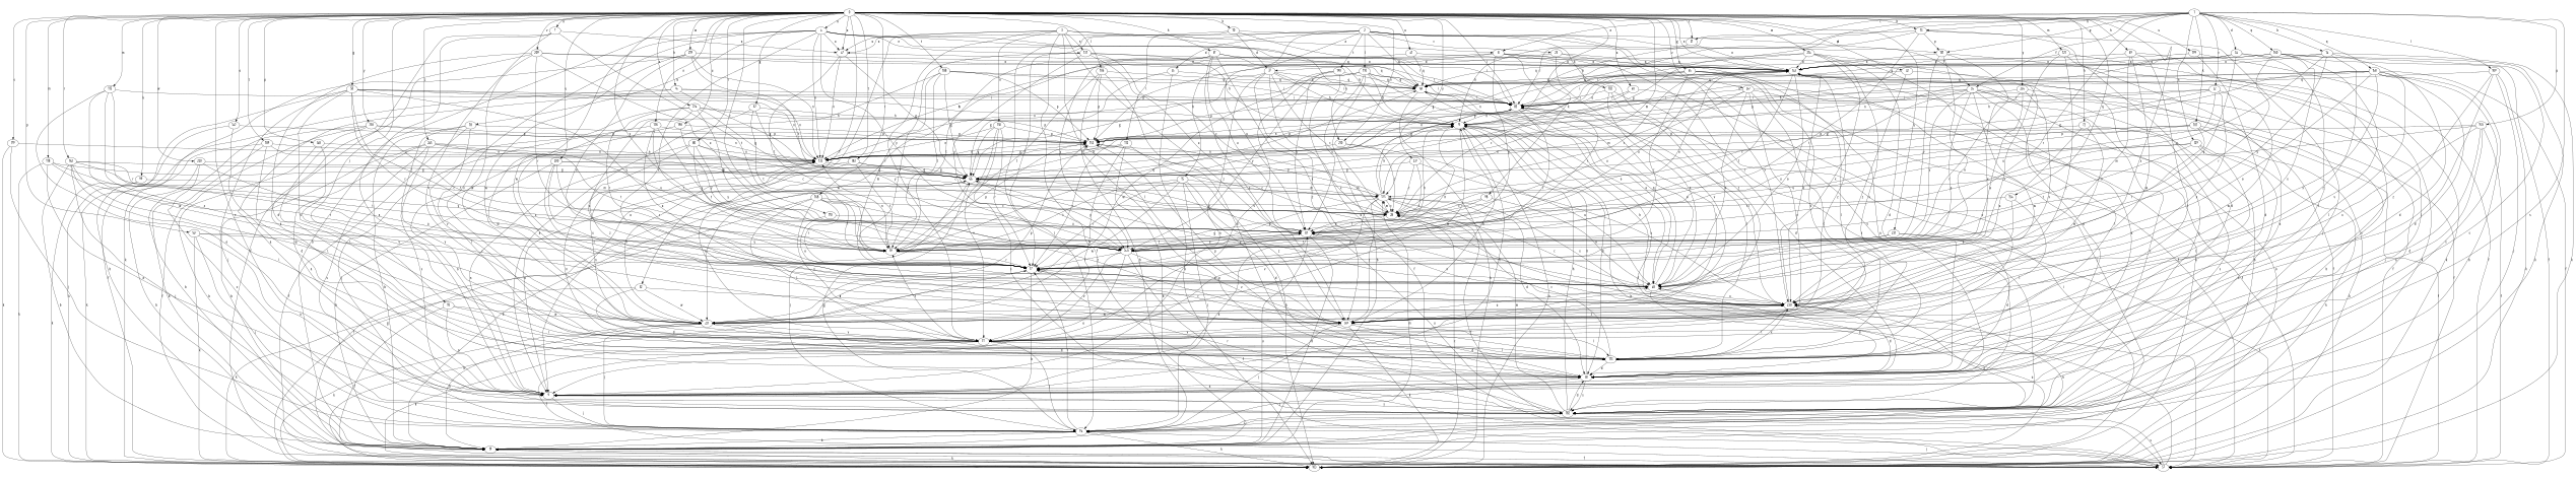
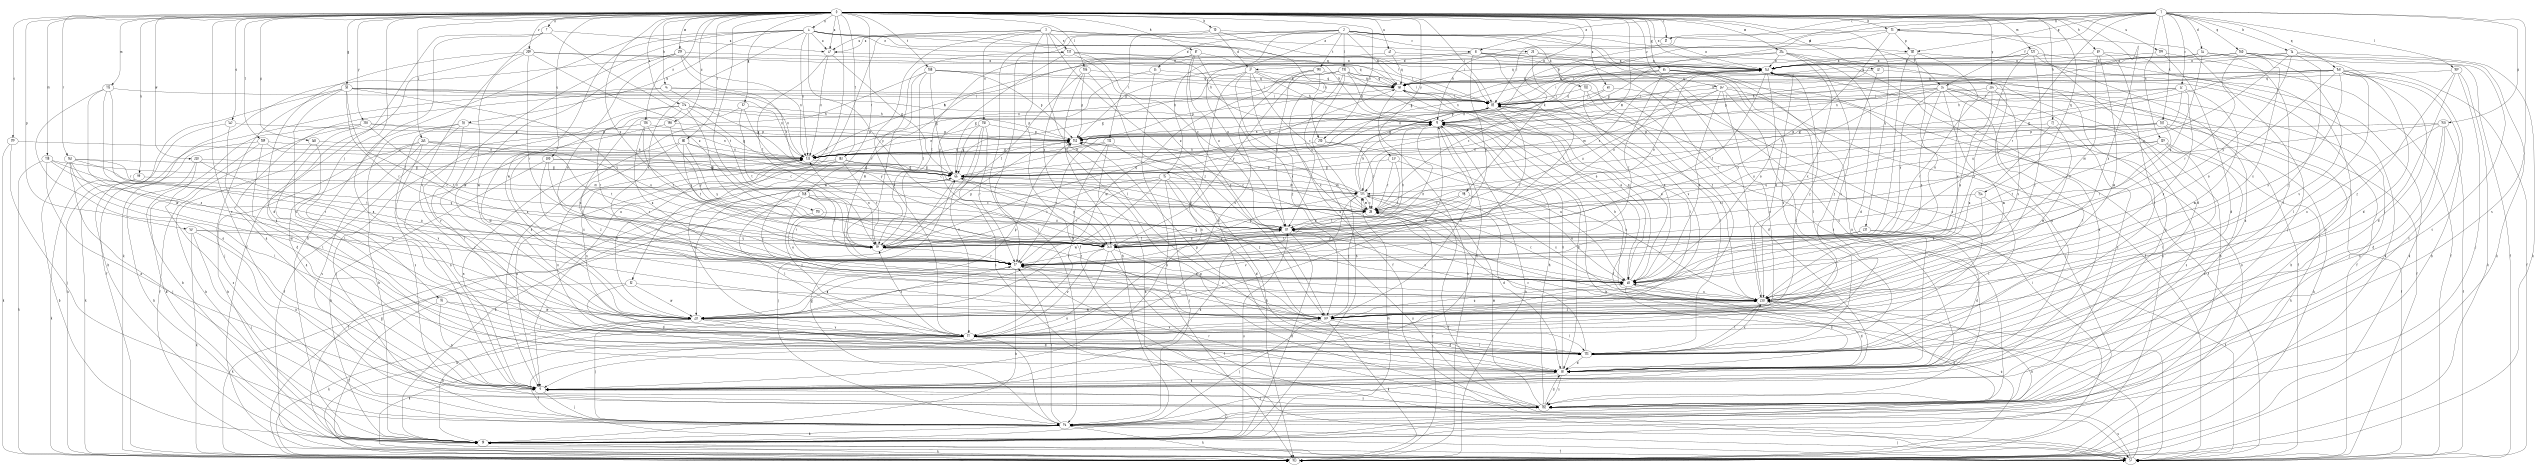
  strict digraph {
    fontname="Fira Sans"
    node [fontname="Fira Sans"]
    edge [fontname="Fira Sans"]
    0
    4
    7
    10
    13
    21
    32
    40
    41
    47
    52
    58
    62
    65
    67
    69
    72
    74
    80
    85
    93
    98
    99
    106
    115
    118
    121
    123
    128
    142
    143
    147
    148
    154
    162
    168
    170
    179
    182
    183
    188
    189
    198
    199
    200
    209
    210
    214
    219
    220
    224
    230
    231
    234
    237
    238
    240
    245
    247
    75
    161
    131
    211
    18
    19
    133
    221
    9
    57
    191
    151
    37
    94
    66
    38
    249
    103
    171
    113
    28
    201
    152
    48
    1
    8
    14
    22
    34
    55
    101
    109
    129
    150
    158
    160
    2
    15
    25
    35
    102
    110
    112
    190
    3
    130
    0 -> 4 [label=a]
    0 -> 7 [label=a]
    0 -> 10 [label=b]
    0 -> 13 [label=b]
    0 -> 21 [label=c]
    0 -> 32 [label=d]
    0 -> 40 [label=e]
    0 -> 41 [label=e]
    0 -> 47 [label=e]
    0 -> 52 [label=f]
    0 -> 58 [label=g]
    0 -> 62 [label=g]
    0 -> 65 [label=g]
    0 -> 67 [label=h]
    0 -> 69 [label=h]
    0 -> 72 [label=h]
    0 -> 74 [label=h]
    0 -> 80 [label=i]
    0 -> 85 [label=i]
    0 -> 93 [label=j]
    0 -> 98 [label=k]
    0 -> 99 [label=k]
    0 -> 106 [label=l]
    0 -> 115 [label=m]
    0 -> 118 [label=m]
    0 -> 121 [label=m]
    0 -> 123 [label=m]
    0 -> 128 [label=n]
    0 -> 142 [label=o]
    0 -> 143 [label=o]
    0 -> 147 [label=p]
    0 -> 148 [label=p]
    0 -> 154 [label=q]
    0 -> 162 [label=r]
    0 -> 168 [label=r]
    0 -> 170 [label=r]
    0 -> 179 [label=s]
    0 -> 182 [label=s]
    0 -> 183 [label=t]
    0 -> 188 [label=t]
    0 -> 189 [label=t]
    0 -> 198 [label=u]
    0 -> 199 [label=u]
    0 -> 200 [label=u]
    0 -> 209 [label=v]
    0 -> 210 [label=v]
    0 -> 214 [label=w]
    0 -> 219 [label=w]
    0 -> 220 [label=w]
    0 -> 224 [label=x]
    0 -> 230 [label=x]
    0 -> 231 [label=y]
    0 -> 234 [label=y]
    0 -> 237 [label=y]
    0 -> 238 [label=y]
    0 -> 240 [label=y]
    0 -> 245 [label=z]
    0 -> 247 [label=z]
    4 -> 47 [label=e]
    4 -> 85 [label=i]
    4 -> 230 [label=x]
    4 -> 240 [label=y]
    4 -> 75 [label=h]
    4 -> 161 [label=q]
    4 -> 131 [label=n]
    4 -> 211 [label=v]
    4 -> 18 [label=b]
    4 -> 19 [label=b]
    4 -> 133 [label=n]
    4 -> 221 [label=w]
    7 -> 47 [label=e]
    7 -> 211 [label=v]
    7 -> 9 [label=a]
    7 -> 57 [label=f]
    7 -> 191 [label=t]
    10 -> 47 [label=e]
    10 -> 85 [label=i]
    10 -> 151 [label=p]
    10 -> 37 [label=d]
    10 -> 94 [label=j]
    13 -> 85 [label=i]
    13 -> 191 [label=t]
    13 -> 151 [label=p]
    13 -> 94 [label=j]
    13 -> 66 [label=g]
    13 -> 38 [label=d]
    21 -> 143 [label=o]
    21 -> 75 [label=h]
    32 -> 161 [label=q]
    32 -> 9 [label=a]
    32 -> 249 [label=z]
    40 -> 85 [label=i]
    40 -> 211 [label=v]
    40 -> 66 [label=g]
    41 -> 143 [label=o]
    41 -> 161 [label=q]
    41 -> 221 [label=w]
    47 -> 143 [label=o]
    47 -> 133 [label=n]
    47 -> 191 [label=t]
    47 -> 66 [label=g]
    52 -> 230 [label=x]
    52 -> 221 [label=w]
    52 -> 38 [label=d]
    52 -> 103 [label=k]
    58 -> 85 [label=i]
    58 -> 240 [label=y]
    58 -> 75 [label=h]
    58 -> 211 [label=v]
    58 -> 19 [label=b]
    58 -> 133 [label=n]
    58 -> 191 [label=t]
    58 -> 94 [label=j]
    58 -> 171 [label=r]
    62 -> 230 [label=x]
    62 -> 240 [label=y]
    62 -> 75 [label=h]
    62 -> 191 [label=t]
    65 -> 85 [label=i]
    65 -> 161 [label=q]
    65 -> 211 [label=v]
    65 -> 9 [label=a]
    65 -> 57 [label=f]
    65 -> 171 [label=r]
    65 -> 113 [label=l]
    65 -> 28 [label=c]
    67 -> 85 [label=i]
-   67 -> 143 [label=o]
+   121 -> 143 [label=o]
    67 -> 230 [label=x]
    67 -> 240 [label=y]
    67 -> 191 [label=t]
    67 -> 249 [label=z]
    67 -> 201 [label=u]
    69 -> 143 [label=o]
    69 -> 182 [label=s]
    69 -> 230 [label=x]
    69 -> 221 [label=w]
    69 -> 113 [label=l]
    72 -> 182 [label=s]
    72 -> 221 [label=w]
    72 -> 152 [label=p]
    72 -> 48 [label=e]
    74 -> 85 [label=i]
    74 -> 133 [label=n]
    74 -> 9 [label=a]
    74 -> 57 [label=f]
    74 -> 66 [label=g]
    80 -> 240 [label=y]
    80 -> 133 [label=n]
    80 -> 9 [label=a]
    80 -> 191 [label=t]
    80 -> 249 [label=z]
    80 -> 28 [label=c]
    85 -> 75 [label=h]
    85 -> 133 [label=n]
    85 -> 171 [label=r]
    85 -> 48 [label=e]
    93 -> 221 [label=w]
    93 -> 9 [label=a]
    93 -> 57 [label=f]
    93 -> 113 [label=l]
    98 -> 191 [label=t]
    98 -> 28 [label=c]
    98 -> 48 [label=e]
    99 -> 123 [label=m]
    99 -> 103 [label=k]
    106 -> 161 [label=q]
    106 -> 19 [label=b]
    106 -> 191 [label=t]
    106 -> 38 [label=d]
    106 -> 152 [label=p]
    115 -> 85 [label=i]
    115 -> 221 [label=w]
    115 -> 9 [label=a]
    115 -> 249 [label=z]
    115 -> 171 [label=r]
    118 -> 9 [label=a]
    118 -> 191 [label=t]
    118 -> 66 [label=g]
    118 -> 103 [label=k]
    118 -> 171 [label=r]
    121 -> 85 [label=i]
    121 -> 230 [label=x]
    121 -> 9 [label=a]
    121 -> 249 [label=z]
    121 -> 103 [label=k]
    123 -> 85 [label=i]
    123 -> 230 [label=x]
    123 -> 240 [label=y]
    123 -> 75 [label=h]
    123 -> 211 [label=v]
    123 -> 57 [label=f]
    123 -> 38 [label=d]
    123 -> 249 [label=z]
    123 -> 28 [label=c]
    123 -> 152 [label=p]
    128 -> 240 [label=y]
    128 -> 191 [label=t]
    128 -> 94 [label=j]
    128 -> 152 [label=p]
    128 -> 48 [label=e]
    142 -> 38 [label=d]
    142 -> 103 [label=k]
    142 -> 152 [label=p]
    143 -> 161 [label=q]
    143 -> 19 [label=b]
    143 -> 9 [label=a]
    143 -> 57 [label=f]
    143 -> 191 [label=t]
    143 -> 249 [label=z]
    143 -> 28 [label=c]
    143 -> 201 [label=u]
    143 -> 48 [label=e]
    147 -> 240 [label=y]
    147 -> 9 [label=a]
    147 -> 94 [label=j]
    147 -> 103 [label=k]
    147 -> 171 [label=r]
    148 -> 211 [label=v]
    148 -> 19 [label=b]
    148 -> 133 [label=n]
    154 -> 113 [label=l]
    154 -> 28 [label=c]
    154 -> 48 [label=e]
    162 -> 240 [label=y]
    162 -> 19 [label=b]
    162 -> 221 [label=w]
    162 -> 94 [label=j]
    162 -> 66 [label=g]
    162 -> 113 [label=l]
    162 -> 28 [label=c]
    168 -> 211 [label=v]
    168 -> 57 [label=f]
    168 -> 191 [label=t]
    168 -> 249 [label=z]
    168 -> 171 [label=r]
    168 -> 113 [label=l]
    168 -> 28 [label=c]
    170 -> 201 [label=u]
    170 -> 48 [label=e]
    179 -> 133 [label=v]
    179 -> 94 [label=j]
    179 -> 103 [label=k]
    182 -> 123 [label=m]
    182 -> 75 [label=h]
    182 -> 94 [label=j]
    182 -> 38 [label=d]
    182 -> 171 [label=r]
    182 -> 201 [label=u]
    182 -> 152 [label=p]
    183 -> 211 [label=v]
    183 -> 9 [label=a]
    183 -> 191 [label=t]
    183 -> 66 [label=g]
    183 -> 28 [label=c]
    188 -> 85 [label=i]
    188 -> 161 [label=q]
    188 -> 9 [label=a]
    188 -> 191 [label=t]
    188 -> 66 [label=g]
    188 -> 171 [label=r]
    188 -> 152 [label=p]
    189 -> 19 [label=b]
    189 -> 133 [label=n]
    189 -> 103 [label=k]
    189 -> 113 [label=l]
    189 -> 28 [label=c]
    198 -> 240 [label=y]
    198 -> 221 [label=w]
    198 -> 152 [label=p]
    199 -> 143 [label=o]
    199 -> 57 [label=f]
    199 -> 38 [label=d]
    200 -> 123 [label=m]
    200 -> 230 [label=x]
    200 -> 19 [label=b]
    200 -> 66 [label=g]
-   200 -> 249 [label=z]
+   183 -> 249 [label=z]
    200 -> 171 [label=r]
    209 -> 143 [label=o]
    209 -> 161 [label=q]
    209 -> 221 [label=w]
    209 -> 9 [label=a]
    209 -> 38 [label=d]
    209 -> 171 [label=r]
    209 -> 201 [label=u]
    210 -> 133 [label=n]
    210 -> 28 [label=c]
    210 -> 48 [label=e]
    214 -> 143 [label=o]
    214 -> 230 [label=x]
    214 -> 161 [label=q]
    214 -> 211 [label=v]
    214 -> 133 [label=n]
    214 -> 9 [label=a]
    214 -> 38 [label=d]
    219 -> 143 [label=o]
    219 -> 133 [label=n]
    219 -> 221 [label=w]
    219 -> 103 [label=k]
    219 -> 28 [label=c]
    219 -> 48 [label=e]
    220 -> 182 [label=s]
    220 -> 19 [label=b]
    220 -> 66 [label=g]
    220 -> 48 [label=e]
    224 -> 75 [label=h]
    224 -> 211 [label=v]
    224 -> 66 [label=g]
    224 -> 249 [label=z]
    224 -> 171 [label=r]
    224 -> 201 [label=u]
    224 -> 152 [label=p]
    230 -> 85 [label=i]
    230 -> 143 [label=o]
    230 -> 75 [label=h]
    230 -> 19 [label=b]
    230 -> 221 [label=w]
    230 -> 38 [label=d]
    230 -> 249 [label=z]
    230 -> 113 [label=l]
    231 -> 240 [label=y]
    231 -> 57 [label=f]
    231 -> 191 [label=t]
    231 -> 38 [label=d]
    234 -> 85 [label=i]
    234 -> 230 [label=x]
    234 -> 94 [label=j]
    234 -> 171 [label=r]
    234 -> 48 [label=e]
    237 -> 230 [label=x]
    237 -> 191 [label=t]
    237 -> 66 [label=g]
    237 -> 28 [label=c]
    238 -> 19 [label=b]
    238 -> 133 [label=n]
    238 -> 57 [label=f]
    238 -> 191 [label=t]
    238 -> 113 [label=l]
    238 -> 152 [label=p]
    240 -> 75 [label=h]
    240 -> 211 [label=v]
    240 -> 9 [label=a]
    240 -> 57 [label=f]
    240 -> 249 [label=z]
    240 -> 171 [label=r]
    240 -> 201 [label=u]
    245 -> 182 [label=s]
    245 -> 211 [label=v]
    245 -> 19 [label=b]
    245 -> 133 [label=n]
    245 -> 9 [label=a]
    245 -> 191 [label=t]
    245 -> 201 [label=u]
    247 -> 85 [label=i]
    247 -> 123 [label=m]
    247 -> 211 [label=v]
    247 -> 57 [label=f]
    247 -> 94 [label=j]
    247 -> 113 [label=l]
    247 -> 201 [label=u]
    247 -> 48 [label=e]
    75 -> 143 [label=o]
    75 -> 221 [label=w]
    75 -> 9 [label=h]
    75 -> 38 [label=d]
    75 -> 152 [label=p]
    161 -> 85 [label=i]
    161 -> 57 [label=f]
    161 -> 103 [label=k]
    161 -> 152 [label=p]
    161 -> 48 [label=e]
    131 -> 143 [label=o]
    131 -> 240 [label=y]
    131 -> 75 [label=h]
    131 -> 171 [label=r]
    131 -> 28 [label=c]
    131 -> 201 [label=u]
    211 -> 57 [label=f]
    211 -> 191 [label=t]
    211 -> 94 [label=j]
    211 -> 103 [label=k]
    211 -> 113 [label=l]
    18 -> 182 [label=s]
    18 -> 19 [label=b]
    18 -> 57 [label=f]
    18 -> 113 [label=l]
    18 -> 152 [label=p]
    19 -> 123 [label=m]
    19 -> 57 [label=f]
    19 -> 103 [label=k]
    19 -> 201 [label=u]
    133 -> 66 [label=g]
    133 -> 152 [label=p]
    221 -> 211 [label=v]
    221 -> 19 [label=b]
    221 -> 133 [label=n]
    221 -> 94 [label=j]
    221 -> 38 [label=d]
    221 -> 103 [label=k]
    221 -> 171 [label=r]
    221 -> 152 [label=p]
    9 -> 182 [label=s]
    9 -> 133 [label=n]
    9 -> 94 [label=j]
    57 -> 182 [label=s]
    57 -> 75 [label=h]
    57 -> 94 [label=j]
    191 -> 161 [label=q]
    191 -> 133 [label=n]
    191 -> 171 [label=r]
    191 -> 152 [label=p]
    151 -> 143 [label=o]
    151 -> 230 [label=x]
    151 -> 240 [label=y]
    151 -> 103 [label=k]
    151 -> 48 [label=e]
    37 -> 85 [label=i]
    37 -> 230 [label=x]
    37 -> 75 [label=h]
    37 -> 161 [label=q]
    37 -> 9 [label=a]
    37 -> 66 [label=g]
    37 -> 249 [label=z]
    37 -> 28 [label=c]
    94 -> 230 [label=x]
    94 -> 19 [label=b]
    94 -> 66 [label=g]
    94 -> 103 [label=k]
    94 -> 171 [label=r]
    66 -> 123 [label=m]
    66 -> 143 [label=o]
    66 -> 240 [label=y]
    66 -> 75 [label=h]
    66 -> 19 [label=b]
    66 -> 94 [label=j]
    38 -> 182 [label=s]
    38 -> 75 [label=h]
    38 -> 133 [label=n]
    38 -> 9 [label=a]
    38 -> 94 [label=j]
    249 -> 85 [label=i]
    249 -> 75 [label=h]
    249 -> 211 [label=v]
    249 -> 94 [label=j]
    249 -> 38 [label=d]
    249 -> 103 [label=k]
    249 -> 171 [label=r]
    249 -> 113 [label=l]
    249 -> 48 [label=e]
    103 -> 85 [label=i]
    103 -> 143 [label=o]
    103 -> 75 [label=h]
    103 -> 66 [label=g]
    103 -> 28 [label=c]
    103 -> 48 [label=e]
    171 -> 75 [label=h]
    171 -> 19 [label=b]
    171 -> 103 [label=k]
    171 -> 48 [label=e]
    113 -> 230 [label=x]
    113 -> 133 [label=n]
    113 -> 38 [label=d]
    113 -> 28 [label=c]
    113 -> 152 [label=p]
    28 -> 123 [label=m]
    28 -> 201 [label=u]
    201 -> 143 [label=o]
    201 -> 230 [label=x]
    201 -> 240 [label=y]
    201 -> 19 [label=b]
    201 -> 9 [label=a]
    201 -> 191 [label=t]
    201 -> 66 [label=g]
    152 -> 133 [label=n]
    152 -> 48 [label=e]
    48 -> 230 [label=x]
    48 -> 161 [label=q]
    48 -> 66 [label=g]
    48 -> 38 [label=d]
    48 -> 28 [label=c]
    1 -> 13 [label=b]
    1 -> 21 [label=c]
    1 -> 182 [label=s]
    1 -> 75 [label=h]
    1 -> 151 [label=p]
    1 -> 66 [label=g]
    1 -> 171 [label=r]
    1 -> 8 [label=a]
    1 -> 14 [label=b]
    1 -> 22 [label=c]
    1 -> 34 [label=d]
    1 -> 55 [label=f]
    1 -> 101 [label=k]
    1 -> 109 [label=l]
    1 -> 129 [label=n]
    1 -> 150 [label=p]
    1 -> 158 [label=q]
    1 -> 160 [label=q]
    8 -> 182 [label=s]
    8 -> 240 [label=y]
    8 -> 133 [label=n]
    8 -> 37 [label=d]
    8 -> 249 [label=z]
    8 -> 103 [label=k]
    8 -> 171 [label=r]
    14 -> 143 [label=o]
    14 -> 240 [label=y]
    14 -> 75 [label=h]
    14 -> 38 [label=d]
    14 -> 249 [label=z]
    14 -> 103 [label=k]
    14 -> 201 [label=u]
    22 -> 85 [label=i]
    22 -> 230 [label=x]
    22 -> 75 [label=h]
    22 -> 221 [label=w]
    22 -> 66 [label=g]
    22 -> 201 [label=u]
    34 -> 143 [label=o]
    34 -> 240 [label=y]
    34 -> 133 [label=n]
    34 -> 57 [label=f]
    34 -> 113 [label=l]
    55 -> 85 [label=i]
    55 -> 182 [label=s]
    55 -> 240 [label=y]
    55 -> 19 [label=b]
    55 -> 221 [label=w]
    55 -> 57 [label=f]
    55 -> 113 [label=l]
    55 -> 28 [label=c]
    55 -> 152 [label=p]
    55 -> 48 [label=e]
    101 -> 57 [label=f]
    101 -> 103 [label=k]
    101 -> 171 [label=r]
    101 -> 28 [label=c]
    101 -> 201 [label=u]
    101 -> 152 [label=p]
    109 -> 161 [label=q]
    109 -> 94 [label=j]
    109 -> 249 [label=z]
    109 -> 103 [label=k]
    109 -> 113 [label=l]
    129 -> 182 [label=s]
    129 -> 133 [label=n]
    129 -> 191 [label=t]
    129 -> 103 [label=k]
    129 -> 113 [label=l]
    129 -> 201 [label=u]
    150 -> 123 [label=m]
    150 -> 230 [label=x]
    150 -> 9 [label=a]
    150 -> 57 [label=f]
    150 -> 38 [label=d]
    150 -> 152 [label=p]
    158 -> 182 [label=s]
    158 -> 230 [label=x]
    158 -> 75 [label=h]
    158 -> 161 [label=q]
    158 -> 19 [label=b]
    158 -> 57 [label=f]
    158 -> 66 [label=g]
    158 -> 38 [label=d]
    158 -> 113 [label=l]
    158 -> 152 [label=p]
    158 -> 48 [label=e]
    160 -> 143 [label=o]
    160 -> 182 [label=s]
    160 -> 230 [label=x]
    160 -> 161 [label=q]
    160 -> 211 [label=v]
    160 -> 103 [label=k]
    160 -> 171 [label=r]
    2 -> 182 [label=s]
    2 -> 230 [label=x]
    2 -> 161 [label=q]
    2 -> 171 [label=r]
    2 -> 201 [label=u]
    2 -> 55 [label=f]
    2 -> 15 [label=b]
    2 -> 25 [label=c]
    2 -> 35 [label=d]
    2 -> 102 [label=k]
    2 -> 110 [label=l]
    2 -> 112 [label=l]
    2 -> 190 [label=t]
    15 -> 123 [label=m]
    15 -> 221 [label=w]
    15 -> 191 [label=t]
    15 -> 94 [label=j]
    15 -> 38 [label=d]
    15 -> 249 [label=z]
    15 -> 171 [label=r]
    25 -> 143 [label=o]
    25 -> 211 [label=v]
    25 -> 57 [label=f]
    25 -> 152 [label=p]
    35 -> 161 [label=q]
    35 -> 66 [label=g]
    35 -> 103 [label=k]
    102 -> 85 [label=i]
    102 -> 38 [label=d]
    102 -> 113 [label=l]
    102 -> 48 [label=e]
    110 -> 85 [label=i]
    110 -> 240 [label=y]
    110 -> 75 [label=h]
    110 -> 161 [label=q]
    110 -> 19 [label=b]
    110 -> 133 [label=n]
    110 -> 201 [label=u]
    110 -> 48 [label=e]
    112 -> 211 [label=v]
    112 -> 19 [label=b]
    112 -> 133 [label=n]
    112 -> 103 [label=k]
    112 -> 171 [label=r]
    190 -> 161 [label=q]
    190 -> 211 [label=v]
    190 -> 221 [label=w]
    190 -> 57 [label=f]
    190 -> 201 [label=u]
    3 -> 47 [label=e]
    3 -> 210 [label=v]
    3 -> 131 [label=n]
    3 -> 211 [label=v]
    3 -> 9 [label=a]
    3 -> 57 [label=f]
    3 -> 249 [label=z]
    3 -> 113 [label=l]
    3 -> 8 [label=a]
    3 -> 130 [label=n]
    130 -> 182 [label=s]
    130 -> 211 [label=v]
    130 -> 133 [label=n]
    130 -> 66 [label=g]
    130 -> 171 [label=r]
    130 -> 152 [label=p]
  }
